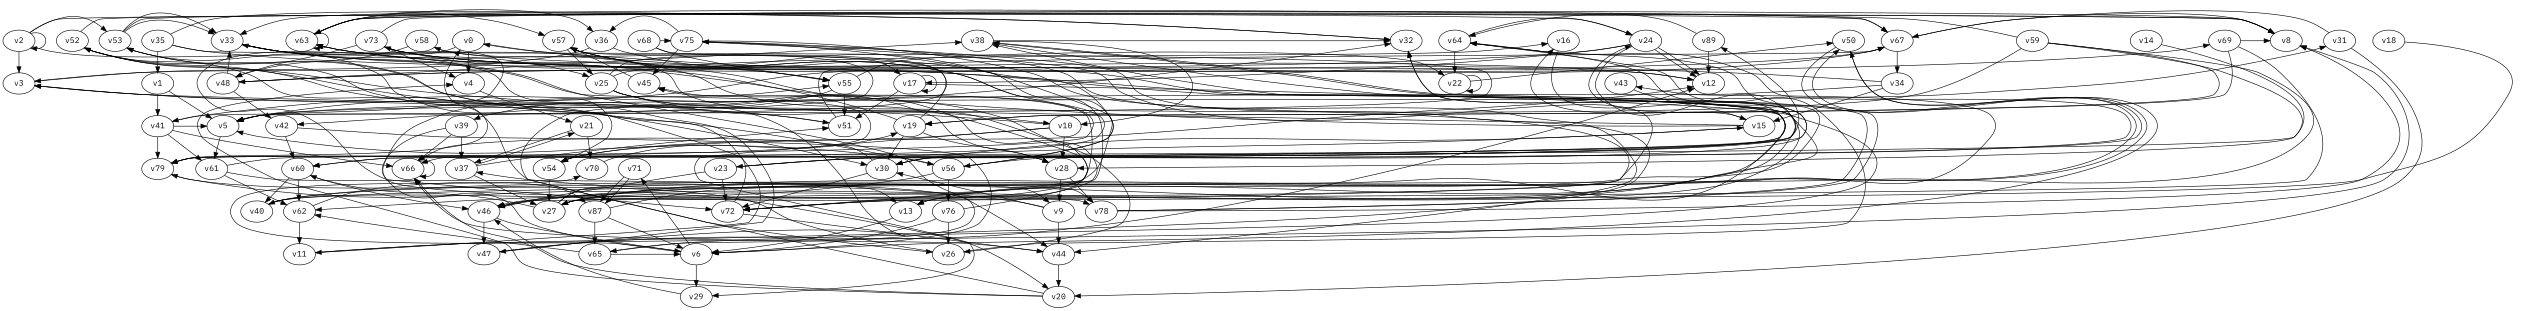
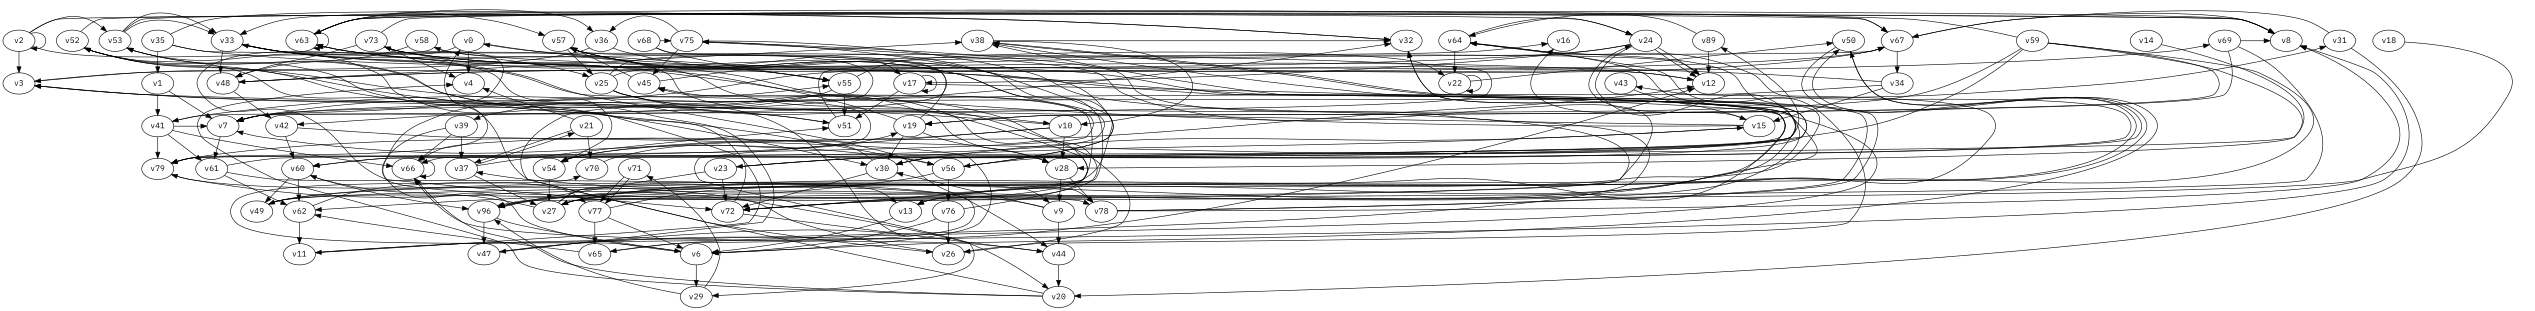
  digraph {
    fontname="IBM Plex Mono"
    node [fontname="IBM Plex Mono" player=1]
    edge [fontname="IBM Plex Mono"]
    v0
    v4
    v55 [player=0]
    v72 [player=0]
    v21
    v51
    v22
    v39 [player=0]
    v53 [player=0]
    v44 [player=0]
    v45 [player=0]
    v1 [player=0]
-   v7 [player=0 label=v5]
+   v7 [player=0]
    v41
    v31 [player=0]
    v61
    v79
    v66
    v32
    v2
    v3 [player=0]
    v8 [player=0]
    v54
    v56 [player=0]
    v67 [player=0]
    v63 [player=0]
    v33
    v12
    v27 [player=0]
    v75 [player=0]
    v62 [player=0]
    v76
    v34 [player=0]
    v70
    v37 [player=0]
    v58 [player=0]
    v6 [player=0]
    v29
    v71
-   v46
+   v46 [label=v96]
    v19 [player=0]
-   v77 [player=0 label=v87]
+   v77 [player=0]
    v20 [player=0]
    v65
    v57
    v36
    v9 [player=0]
    v30 [player=0]
    v10
    v28 [player=0]
    v52 [player=0]
    v78
    v11
    v47 [player=0]
    v48
    v42
    v13
    v14
    v60
-   v40
+   v40 [label=v49]
    v15
    v16
    v25
    v26
    n65 [label=v89 player=0]
    v17 [player=0]
    v38 [player=0]
    v18 [player=0]
    v50 [player=0]
    v23
    v64
    v24 [player=0]
    v69
    v35 [player=0]
    v43
    v73
    v59 [player=0]
    v68
    v0 -> v4
    v0 -> v55 [constraint="time % 6 == 0"]
    v0 -> v72 [constraint="time <= 10"]
-   v4 -> v21 [constraint="time >= 1"]
+   v21 -> v4 [constraint="time >= 1"]
    v55 -> v51
    v55 -> v22 [constraint="time == 8"]
    v55 -> v39
    v72 -> v53 [constraint="time >= 6"]
    v72 -> v44 [constraint="time >= 8"]
    v72 -> v45 [constraint="time <= 21"]
    v21 -> v70
    v21 -> v37
    v51 -> v3 [constraint="time == 19"]
    v51 -> v67 [constraint="time >= 9"]
    v22 -> v22 [constraint="time % 3 == 2"]
    v22 -> v50 [constraint="time <= 24"]
    v39 -> v66
    v39 -> v37
    v39 -> v78 [constraint="time == 14"]
    v53 -> v51 [constraint="time <= 17"]
    v53 -> v8 [constraint="time <= 9"]
    v53 -> v33 [constraint="time % 2 == 1"]
    v53 -> v33 [constraint="time <= 15"]
    v44 -> v66 [constraint="time == 5"]
    v44 -> v20
+   v45 -> v12 [constraint="time >= 3"]
    v45 -> v57 [constraint="time <= 12"]
    v1 -> v7
    v1 -> v41
    v7 -> v31 [constraint="time % 3 == 2"]
    v7 -> v61
    v41 -> v7 [constraint="time % 3 == 2"]
    v41 -> v61
    v41 -> v79
    v41 -> v66
    v41 -> v32 [constraint="time == 10"]
    v31 -> v67 [constraint="time >= 4"]
    v31 -> v20 [constraint="time <= 11"]
    v61 -> v45 [constraint="time % 4 == 2"]
    v61 -> v62 [constraint="time >= 10"]
    v61 -> v65 [constraint="time % 3 == 1"]
    v79 -> v20 [constraint="time == 17"]
    v79 -> v52 [constraint="time >= 12"]
    v79 -> n65 [constraint="time <= 24"]
    v66 -> v66 [constraint="time == 8"]
    v32 -> v33 [constraint="time % 4 == 3"]
    v2 -> v53 [constraint="time >= 14"]
    v2 -> v2 [constraint="time >= 3"]
    v2 -> v3
    v2 -> v8 [constraint="time % 4 == 1"]
    v2 -> v54 [constraint="time <= 10"]
    v3 -> v56 [constraint="time == 19"]
    v3 -> v67 [constraint="time >= 14"]
    v8 -> v63 [constraint="time == 8"]
    v54 -> v12 [constraint="time <= 17"]
    v54 -> v27
    v56 -> v7 [constraint="time == 3"]
    v56 -> v32 [constraint="time >= 14"]
    v56 -> v75 [constraint="time % 5 == 0"]
    v56 -> v62 [constraint="time % 5 == 0"]
    v56 -> v76
    v67 -> v7 [constraint="time == 17"]
    v67 -> v8 [constraint="time % 5 == 1"]
    v67 -> v34
    v63 -> v67 [constraint="time == 19"]
    v63 -> v63 [constraint="time % 3 == 2"]
    v63 -> v57 [constraint="time <= 7"]
    v63 -> v36 [constraint="time % 5 == 1"]
    v33 -> v44 [constraint="(time >= 4) && (time <= 19)"]
    v33 -> v7 [constraint="time >= 11"]
    v33 -> v79 [constraint="time >= 3"]
    v33 -> v25 [constraint="time % 2 == 0"]
    v33 -> v26 [constraint="time % 3 == 2"]
    v12 -> v58 [constraint="time % 5 == 2"]
    v27 -> v63 [constraint="time >= 7"]
    v27 -> v78 [constraint="time == 3"]
    v27 -> v13 [constraint="time == 18"]
    v27 -> v60 [constraint="(time % 2 == 1) || (time % 5 == 2)"]
    v27 -> v38 [constraint="time >= 14"]
    v75 -> v72 [constraint="time == 8"]
-   v75 -> v44 [constraint="time <= 11"]
    v75 -> v45
    v75 -> v27 [constraint="time == 19"]
    v75 -> v36 [constraint="time == 17"]
    v62 -> v77 [constraint="time <= 20"]
    v62 -> v11
    v76 -> v63 [constraint="(time % 3 == 0) || (time % 3 == 0)"]
    v76 -> v6
    v76 -> v26
    v34 -> v0 [constraint="time >= 1"]
    v34 -> v15
    v34 -> v26 [constraint="time <= 13"]
    v70 -> v19 [constraint="time % 5 == 1"]
    v37 -> v21 [constraint="time % 2 == 1"]
    v37 -> v51 [constraint="time == 19"]
    v37 -> v27
    v58 -> v48 [constraint="time >= 2"]
    v58 -> v42 [constraint="time == 0"]
    v6 -> v55 [constraint="time == 12"]
    v6 -> v70 [constraint="time == 19"]
    v6 -> v29
-   v6 -> v71 [constraint="(time % 4 == 1) || (time % 5 == 0)"]
+   v29 -> v71 [constraint="(time % 4 == 1) || (time % 5 == 0)"]
    v29 -> v46 [constraint="time == 18"]
    v71 -> v77
    v71 -> v77 [constraint="time == 4"]
    v46 -> v6
    v46 -> v47
    v46 -> v50 [constraint="time == 4"]
    v46 -> v64 [constraint="(time >= 7) && (time <= 15)"]
    v19 -> v63 [constraint="time % 2 == 0"]
    v19 -> v57 [constraint="time % 2 == 0"]
    v19 -> v30
    v19 -> v28
    v77 -> v6
    v77 -> v65
    v77 -> v9 [constraint="(time % 2 == 0) || (time % 5 == 0)"]
    v20 -> v0 [constraint="time == 15"]
    v20 -> v4 [constraint="time % 5 == 4"]
    v20 -> v66 [constraint="time == 11"]
    v65 -> v62 [constraint="time % 4 == 3"]
-   v65 -> v6 [constraint="time <= 18"]
    v65 -> v24 [constraint="time == 3"]
    v57 -> v72 [constraint="time % 6 == 1"]
    v57 -> v66 [constraint="(time % 4 == 0) || (time % 5 == 0)"]
    v57 -> v25
    v36 -> v3 [constraint="time % 2 == 1"]
    v36 -> v56 [constraint="time == 10"]
    v9 -> v44
    v9 -> v37 [constraint="time % 4 == 1"]
    v9 -> v30 [constraint="time == 18"]
    v30 -> v72
    v30 -> v66 [constraint="time % 2 == 0"]
    v30 -> v32 [constraint="time % 2 == 0"]
    v10 -> v54 [constraint="time <= 18"]
    v10 -> v29 [constraint="time >= 3"]
    v10 -> v28
    v10 -> v52 [constraint="(time % 2 == 0) || (time % 3 == 1)"]
    v28 -> v9
    v28 -> v78
    v52 -> v67 [constraint="time == 20"]
    v52 -> v30 [constraint="time == 17"]
    v52 -> v11 [constraint="time == 18"]
    v52 -> v47 [constraint="time <= 5"]
    v78 -> v8 [constraint="time == 16"]
    v78 -> v38 [constraint="time >= 6"]
    v78 -> v38 [constraint="time <= 18"]
    v11 -> v8 [constraint="time >= 7"]
    v11 -> v75 [constraint="time >= 6"]
    v47 -> v53 [constraint="time == 2"]
    v47 -> v12 [constraint="(time >= 6) && (time <= 19)"]
-   v48 -> v33 [constraint="time >= 9"]
+   v33 -> v48 [constraint="time >= 9"]
    v48 -> v42
    v48 -> v38 [constraint="time == 13"]
    v48 -> v69 [constraint="time % 5 == 1"]
    v42 -> v6 [constraint="time >= 4"]
    v42 -> v60
    v13 -> v6
    v14 -> v60 [constraint="time <= 9"]
    v60 -> v62
    v60 -> v46
    v60 -> v40
    v40 -> v57 [constraint="time % 4 == 2"]
    v40 -> v43 [constraint="time == 19"]
    v40 -> v73 [constraint="(time >= 7) && (time <= 17)"]
    v15 -> v3 [constraint="time <= 7"]
    v15 -> v33 [constraint="time % 5 == 2"]
    v15 -> v30 [constraint="time == 13"]
    v15 -> v16 [constraint="time <= 12"]
-   v16 -> v79 [constraint="time == 16"]
+   v59 -> v79 [constraint="time == 16"]
    v25 -> v10 [constraint="time == 16"]
    v25 -> v28 [constraint="time == 0"]
    v25 -> v13 [constraint="time % 4 == 3"]
    v25 -> v16 [constraint="time % 5 == 2"]
    v25 -> v17 [constraint="time % 5 == 0"]
    v26 -> v79 [constraint="time % 4 == 2"]
    v26 -> v64 [constraint="time == 19"]
    n65 -> v12
    n65 -> v64 [constraint="time % 5 == 3"]
    v17 -> v51
    v17 -> v27 [constraint="time % 4 == 0"]
    v17 -> v17 [constraint="time == 6"]
    v38 -> v32 [constraint="time % 4 == 0"]
    v38 -> v30 [constraint="time % 6 == 5"]
    v38 -> v10 [constraint="time >= 6"]
    v18 -> v72 [constraint="time >= 7"]
    v50 -> v6 [constraint="time == 11"]
    v50 -> v46 [constraint="time >= 15"]
    v23 -> v72
    v23 -> v46
    v23 -> v15 [constraint="time == 15"]
    v23 -> v50 [constraint="time % 4 == 3"]
    v64 -> v22
    v64 -> v54 [constraint="(time % 3 == 0) || (time % 4 == 1)"]
    v64 -> v23 [constraint="time <= 12"]
    v64 -> v24 [constraint="time % 6 == 3"]
    v24 -> v12 [constraint="time % 2 == 1"]
    v24 -> v12 [constraint="time == 20"]
    v24 -> v27 [constraint="time == 4"]
    v24 -> v48 [constraint="time % 3 == 0"]
    v24 -> v17 [constraint="time % 5 == 3"]
    v69 -> v8 [constraint="time == 19"]
    v69 -> v46 [constraint="time == 18"]
    v69 -> v19 [constraint="time == 20"]
    v35 -> v1
    v35 -> v7 [constraint="time >= 8"]
    v35 -> v32 [constraint="time % 3 == 0"]
    v35 -> v12 [constraint="time % 4 == 0"]
    v43 -> v15
    v73 -> v4
    v73 -> v55 [constraint="time == 13"]
    v73 -> v48
    v73 -> v13 [constraint="time == 18"]
    v73 -> v60 [constraint="time == 13"]
    v73 -> v24 [constraint="time <= 19"]
    v59 -> v7 [constraint="time >= 6"]
    v59 -> v63 [constraint="time % 2 == 1"]
    v59 -> v19 [constraint="time >= 5"]
    v59 -> v28 [constraint="time >= 13"]
    v59 -> v40 [constraint="time <= 15"]
    v68 -> v55 [constraint="time == 0"]
    v68 -> v41 [constraint="time % 3 == 1"]
    v68 -> v75 [constraint="time % 3 == 2"]
  }
